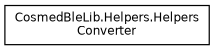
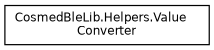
  digraph {
    rankdir=LR
-   n1 [color=black fillcolor=white fontname=Helvetica fontsize=10 height=0.2 label="CosmedBleLib.Helpers.Helpers\lConverter" shape=record style=filled width=0.4]
+   n1 [color=black fillcolor=white fontname=Helvetica fontsize=10 height=0.2 label="CosmedBleLib.Helpers.Value\lConverter" shape=record style=filled width=0.4]
  }
